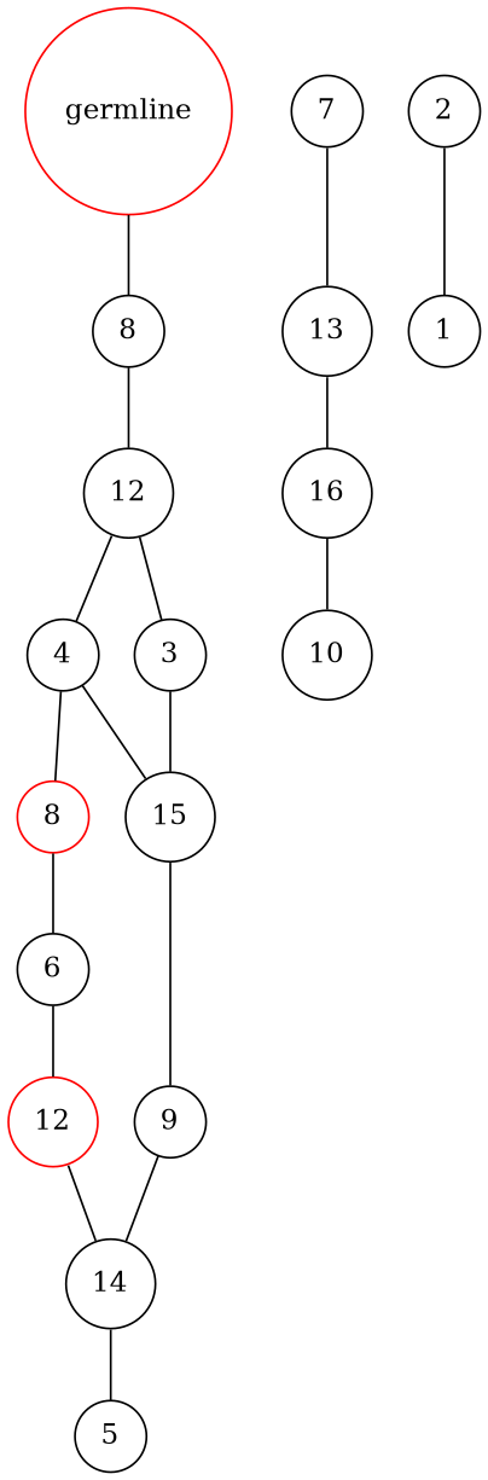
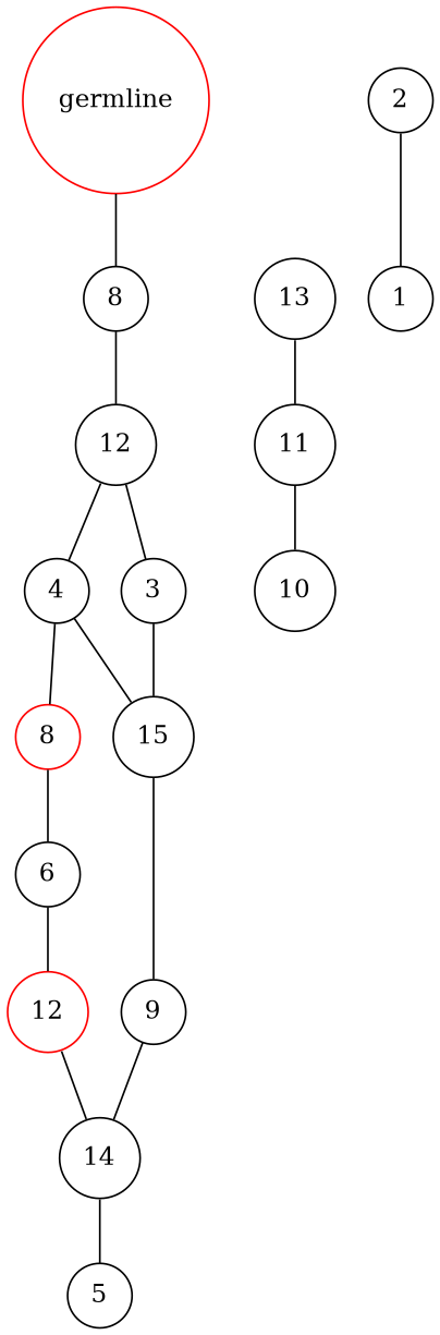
  graph {
    rankdir=UD
    splines=line
    node [shape=circle]
    n1 [color=red label=germline]
    n2 [label=8]
    n3 [label=12]
    n4 [label=4]
    n5 [label=3]
    n6 [color=red label=8]
    n7 [label=15]
-   n8 [label=7]
    n9 [label=13]
    n10 [label=6]
-   n11 [label=16]
+   n11 [label=11]
    n12 [label=10]
    n13 [color=red label=12]
    n14 [label=14]
    n15 [label=5]
    n16 [label=9]
    n17 [label=2]
    n18 [label=1]
    n1 -- n2
    n2 -- n3
    n3 -- n4
    n3 -- n5
    n4 -- n6
    n4 -- n7
    n5 -- n7
    n6 -- n10
    n7 -- n16
-   n8 -- n9
    n9 -- n11
    n10 -- n13
    n11 -- n12
    n13 -- n14
    n14 -- n15
    n16 -- n14
    n17 -- n18
  }
